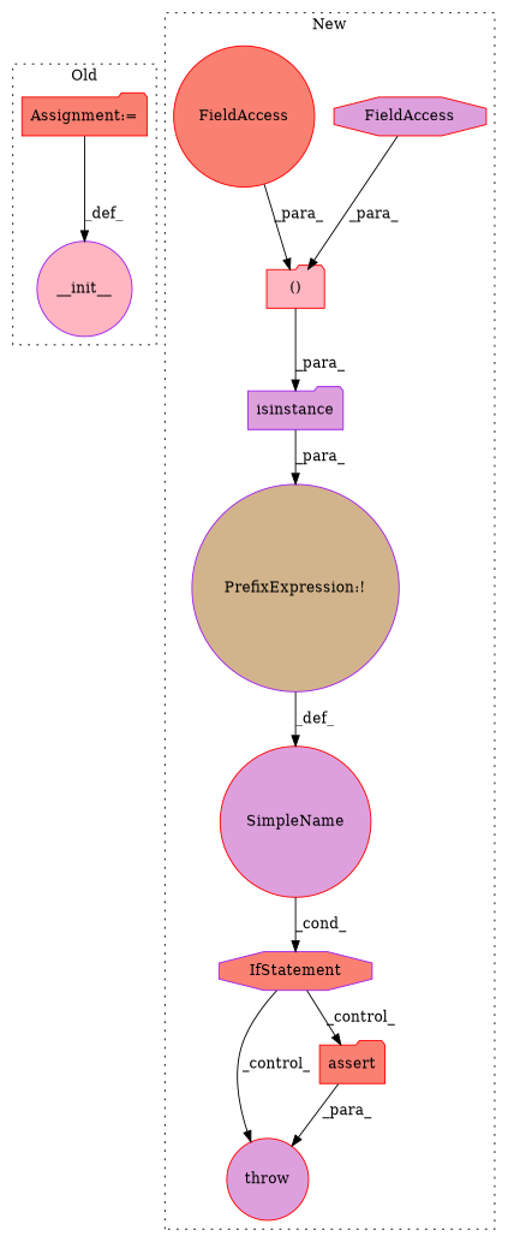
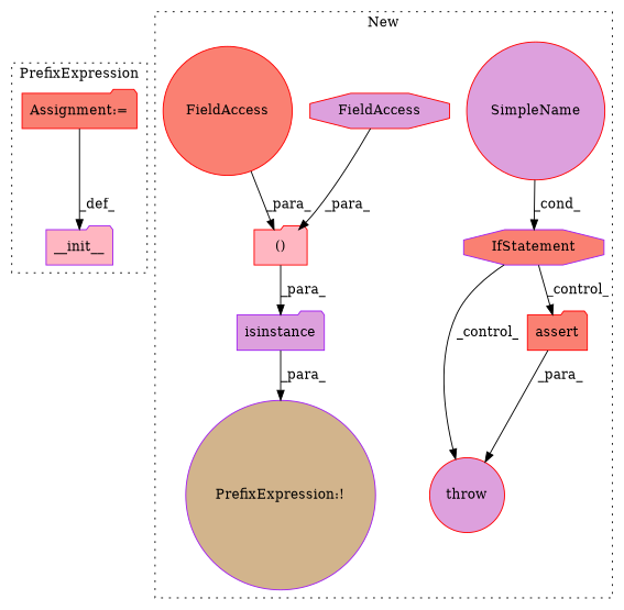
  digraph {
    node [a=32 color=red fillcolor=salmon l=5 shape=folder style=filled]
-   n1 [color=purple fillcolor=lightpink l="9,1" label=__init__ s="1017,1046" shape=circle]
+   n1 [color=purple fillcolor=lightpink l="9,1" label=__init__ s="1017,1046"]
    n2 [a=7 label="Assignment:=" s=1000]
    n3 [color=purple fillcolor=plum l="11,2" label=isinstance s="1155,1217"]
    n4 [a=106 fillcolor=lightpink l=38 label="()" s=1179]
    n5 [a=38 color=purple fillcolor=tan l=1 label="PrefixExpression:!" s=1154 shape=circle]
    n6 [a=53 fillcolor=plum l=6 label=throw s=1229 shape=circle]
    n7 [a=22 fillcolor=plum label=FieldAccess s=1195 shape=octagon]
    n8 [a=25 color=purple l="4,2" label=IfStatement s="1150,1219" shape=octagon]
    n9 [a=42 fillcolor=plum label=SimpleName shape=circle l=""]
    n10 [l=16 label=assert s=1235]
    n11 [a=22 l=4 label=FieldAccess s=1213 shape=circle]
    subgraph cluster_1 {
-     label=Old
+     label=PrefixExpression
      style=dotted
      n1
      n2
    }
    subgraph cluster_2 {
      label=New
      style=dotted
      n3
      n4
      n5
      n6
      n7
      n8
      n9
      n10
      n11
    }
    n2 -> n1 [label=_def_]
    n3 -> n5 [label=_para_]
    n4 -> n3 [label=_para_]
-   n5 -> n9 [label=_def_]
    n7 -> n4 [label=_para_]
    n8 -> n6 [label=_control_]
    n8 -> n10 [label=_control_]
    n9 -> n8 [label=_cond_]
    n10 -> n6 [label=_para_]
    n11 -> n4 [label=_para_]
  }
